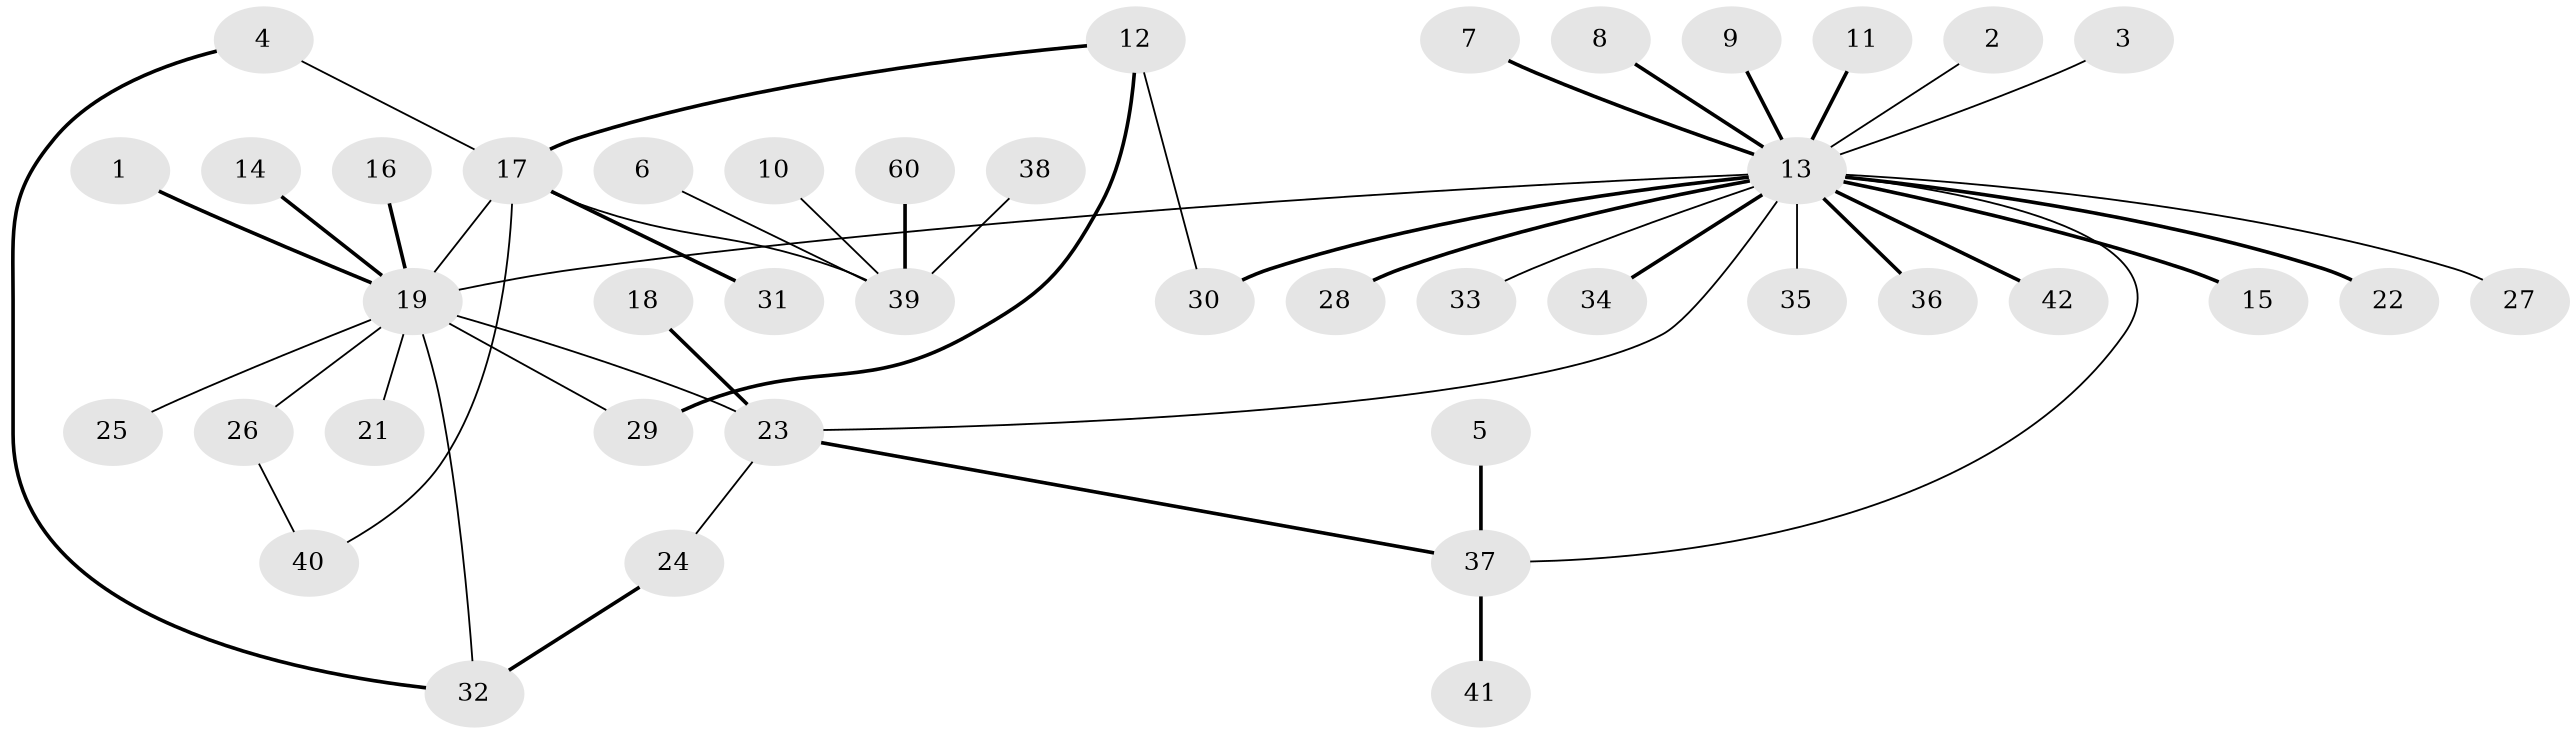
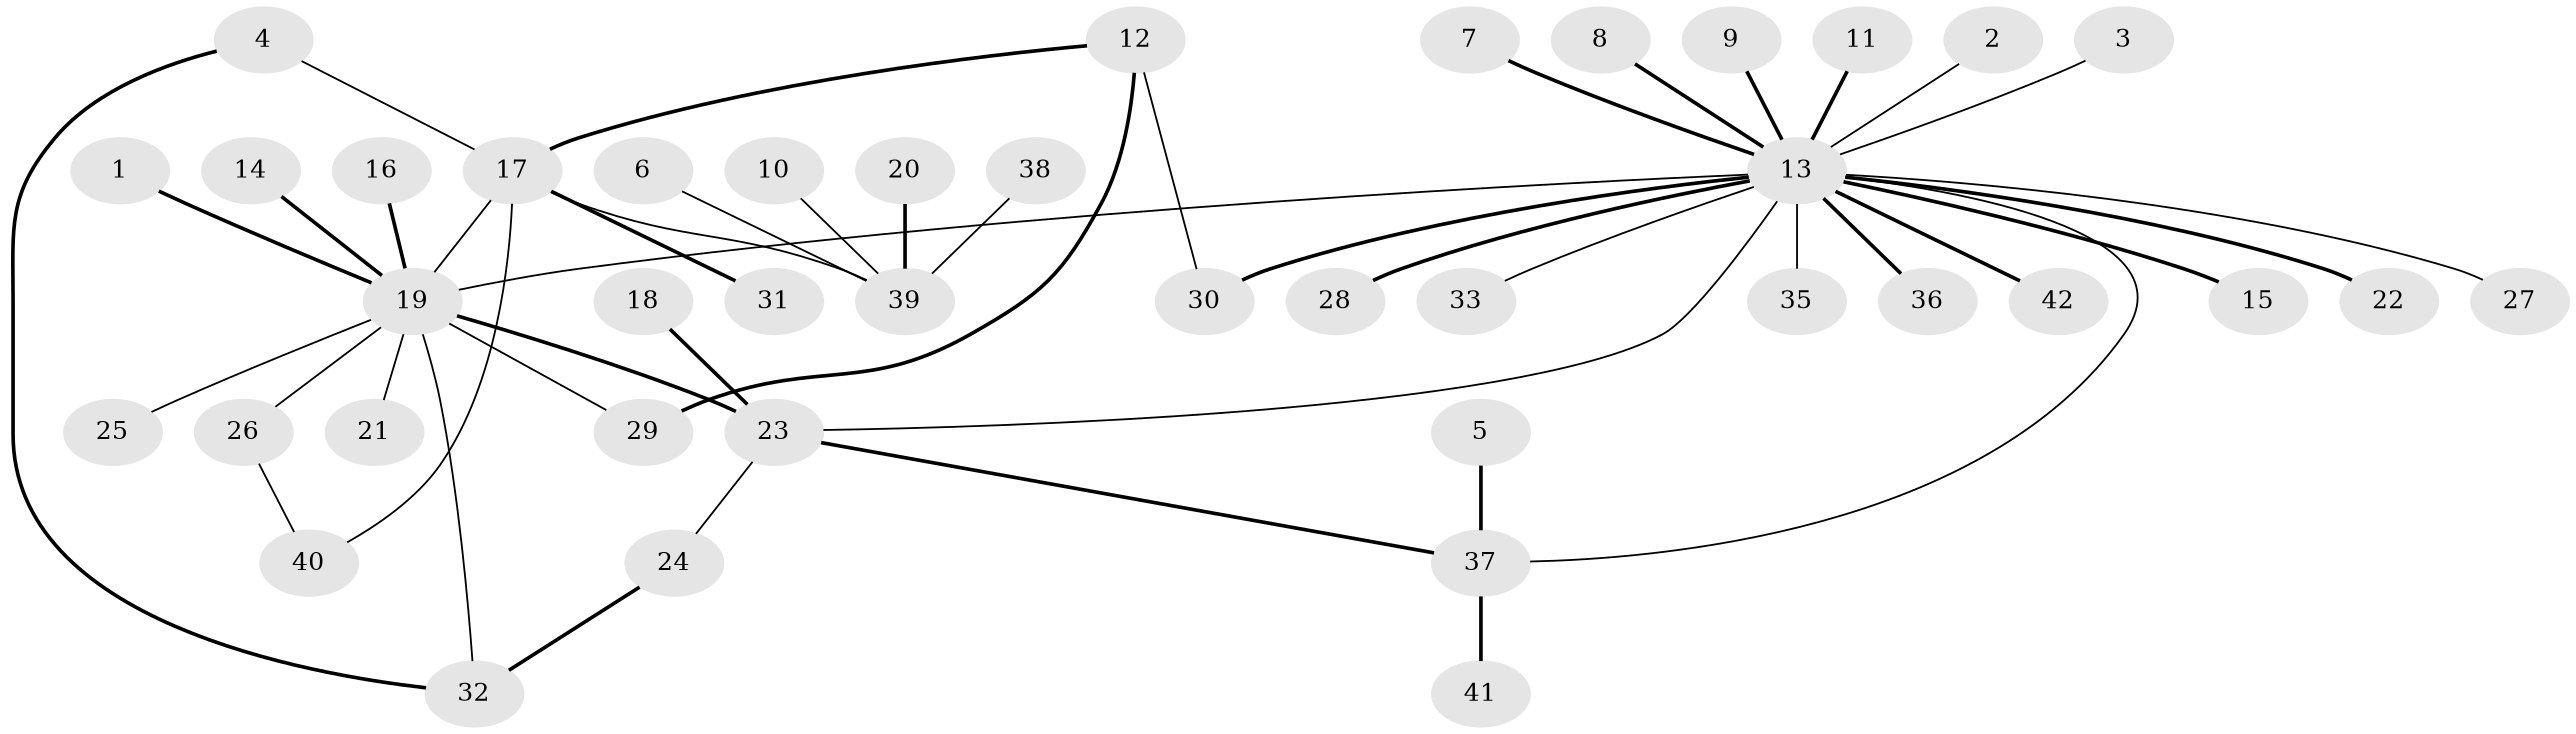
  graph {
    fontname="DejaVu Serif"
    node [color=gray90 fontname="DejaVu Serif" style=filled]
    edge [fontname="DejaVu Serif" style=bold weight=1.0]
    1
    19
    32
    29
    23
    21
    25
    26
    2
    13
    37
    30
    15
    22
    27
    28
    33
-   34
    35
    36
    42
    3
    4
    17
    39
    31
    40
    5
    41
    6
    7
    8
    9
    10
    11
    12
    24
    14
    16
    18
-   20 [label=60]
+   20
    38
    1 -- 19
    19 -- 32 [style=solid]
    19 -- 29 [style=solid]
-   19 -- 23 [style=solid]
+   19 -- 23
    19 -- 21 [style=solid]
    19 -- 25 [style=solid]
    19 -- 26 [style=solid]
    23 -- 37
    23 -- 24 [style=solid]
    26 -- 40 [style=solid]
    2 -- 13 [style=solid]
    13 -- 19 [style=solid]
    13 -- 23 [style=solid]
    13 -- 37 [style=solid]
    13 -- 30
    13 -- 15
    13 -- 22
    13 -- 27 [style=solid]
    13 -- 28
    13 -- 33 [style=solid]
-   13 -- 34
    13 -- 35 [style=solid]
    13 -- 36
    13 -- 42
    37 -- 41
    3 -- 13 [style=solid]
    4 -- 32
    4 -- 17 [style=solid]
    17 -- 19 [style=solid weight=2.0]
    17 -- 39 [style=solid]
    17 -- 31
    17 -- 40 [style=solid]
    5 -- 37
    6 -- 39 [style=solid]
    7 -- 13
    8 -- 13
    9 -- 13
    10 -- 39 [style=solid]
    11 -- 13
    12 -- 29
    12 -- 30 [style=solid]
    12 -- 17
    24 -- 32
    14 -- 19
    16 -- 19
    18 -- 23
    20 -- 39
    38 -- 39 [style=solid]
  }
